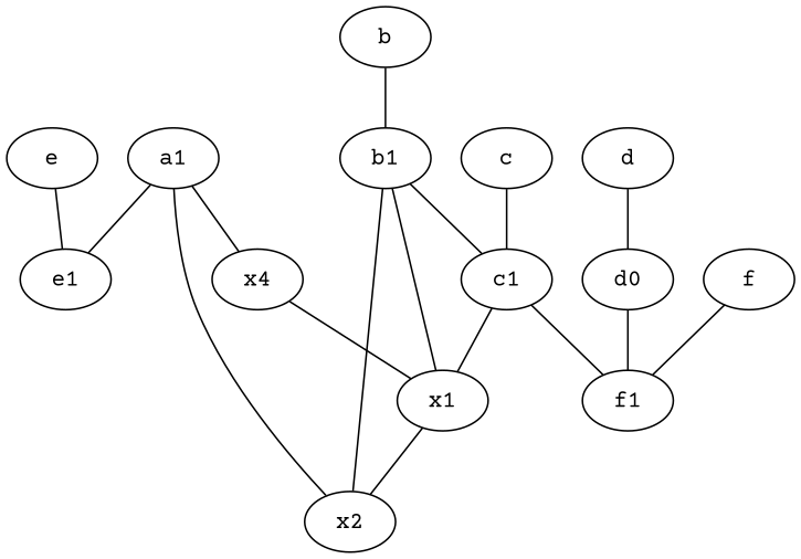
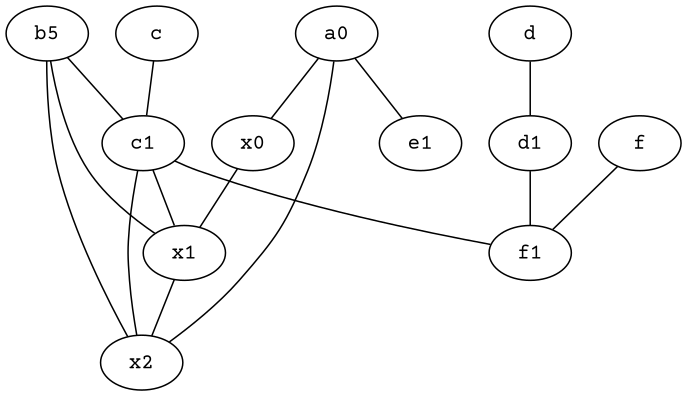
  graph {
    fontname="Courier Prime"
    node [fontname="Courier Prime" labelfontsize=50]
    edge [fontname="Courier Prime"]
-   b1
+   b1 [label=b5]
    c1
    x1
    x2
    f1
    d
-   d1 [label=d0]
-   x0 [label=x4]
+   d1
+   x0
    f
-   a1
+   a1 [label=a0]
    e1
-   b
-   e
    c
    b1 -- c1
    b1 -- x1
    b1 -- x2
    c1 -- x1
+   c1 -- x2
    c1 -- f1
    x1 -- x2
    d -- d1
    d1 -- f1
    x0 -- x1
    f -- f1
    a1 -- x2
    a1 -- x0
    a1 -- e1
-   b -- b1
-   e -- e1
    c -- c1
  }
